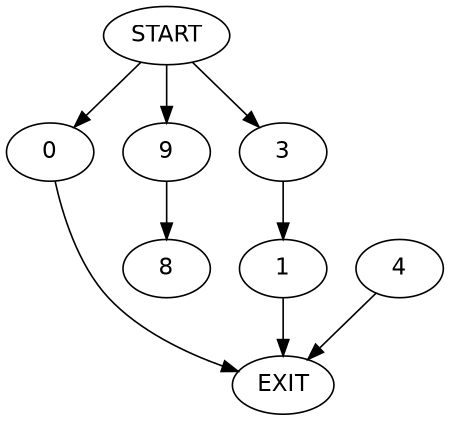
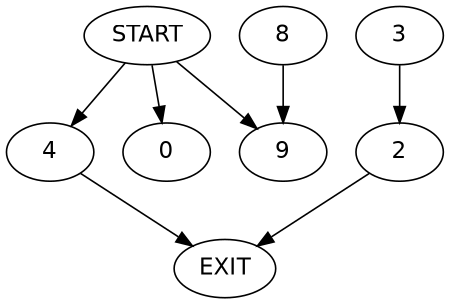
  digraph {
    fontname="DejaVu Sans"
    node [fontname="DejaVu Sans"]
    edge [fontname="DejaVu Sans"]
    n1 [label=START]
    4
    n3 [label=0]
    n4 [label=9]
    n5 [label=EXIT]
    8
-   2 [label=1]
+   2
    3
-   n1 -> 3
+   n1 -> 4
    n1 -> n3
    n1 -> n4
    4 -> n5
-   n3 -> n5
-   n4 -> 8
+   8 -> n4
    2 -> n5
    3 -> 2
  }
